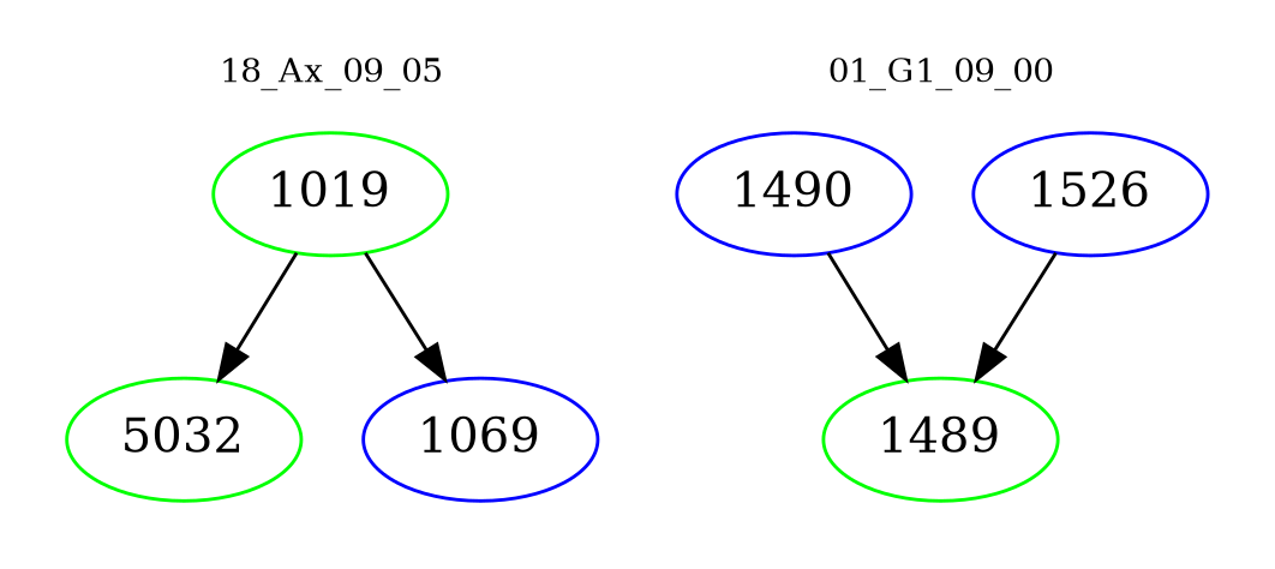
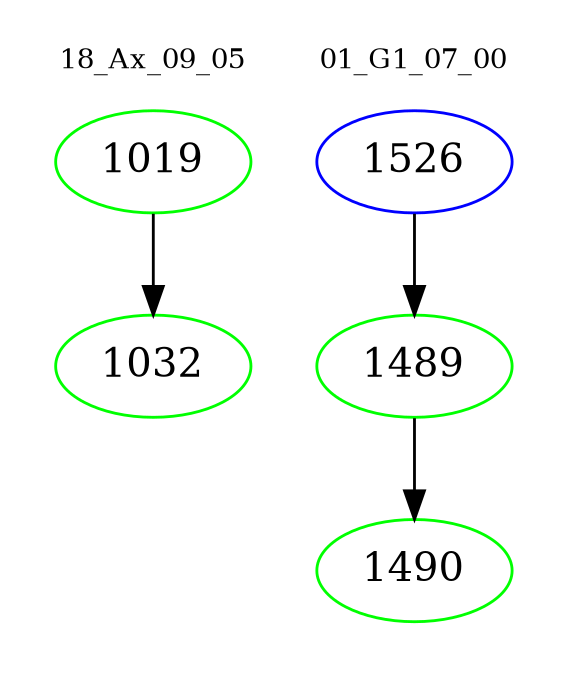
  digraph {
    node [color=green]
    edge [color=black]
    n1 [label=1019]
-   n2 [label=5032]
-   n3 [color=blue label=1069]
+   n2 [label=1032]
    n4 [label=1489]
    n5 [color=blue label=1526]
-   n6 [color=blue label=1490]
+   n6 [label=1490]
    subgraph cluster_1 {
      color=white
      fontsize=10
      label="18_Ax_09_05"
      n1
      n2
-     n3
    }
    subgraph cluster_2 {
      color=white
      fontsize=10
-     label="01_G1_09_00"
+     label="01_G1_07_00"
      n4
      n5
      n6
    }
    n1 -> n2
-   n1 -> n3
-   n6 -> n4
+   n4 -> n6
    n5 -> n4
  }
